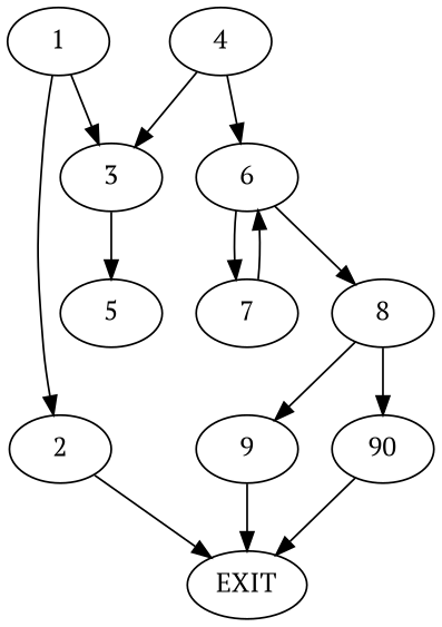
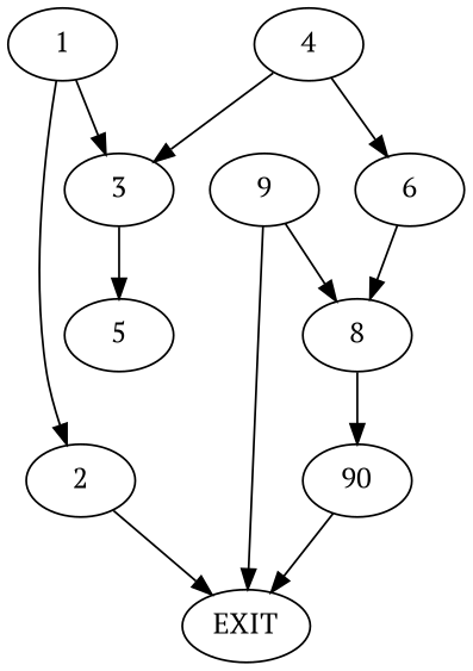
  digraph {
    fontname="PT Serif"
    node [fontname="PT Serif"]
    edge [fontname="PT Serif"]
    1
    2
    3
    n4 [label=EXIT]
    5
    4
    6
-   7
    8
    9
    n11 [label=90]
    1 -> 2
    1 -> 3
    2 -> n4
    3 -> 5
    4 -> 3
    4 -> 6
-   6 -> 7
    6 -> 8
-   7 -> 6
-   8 -> 9
+   9 -> 8
    8 -> n11
    9 -> n4
    n11 -> n4
  }
